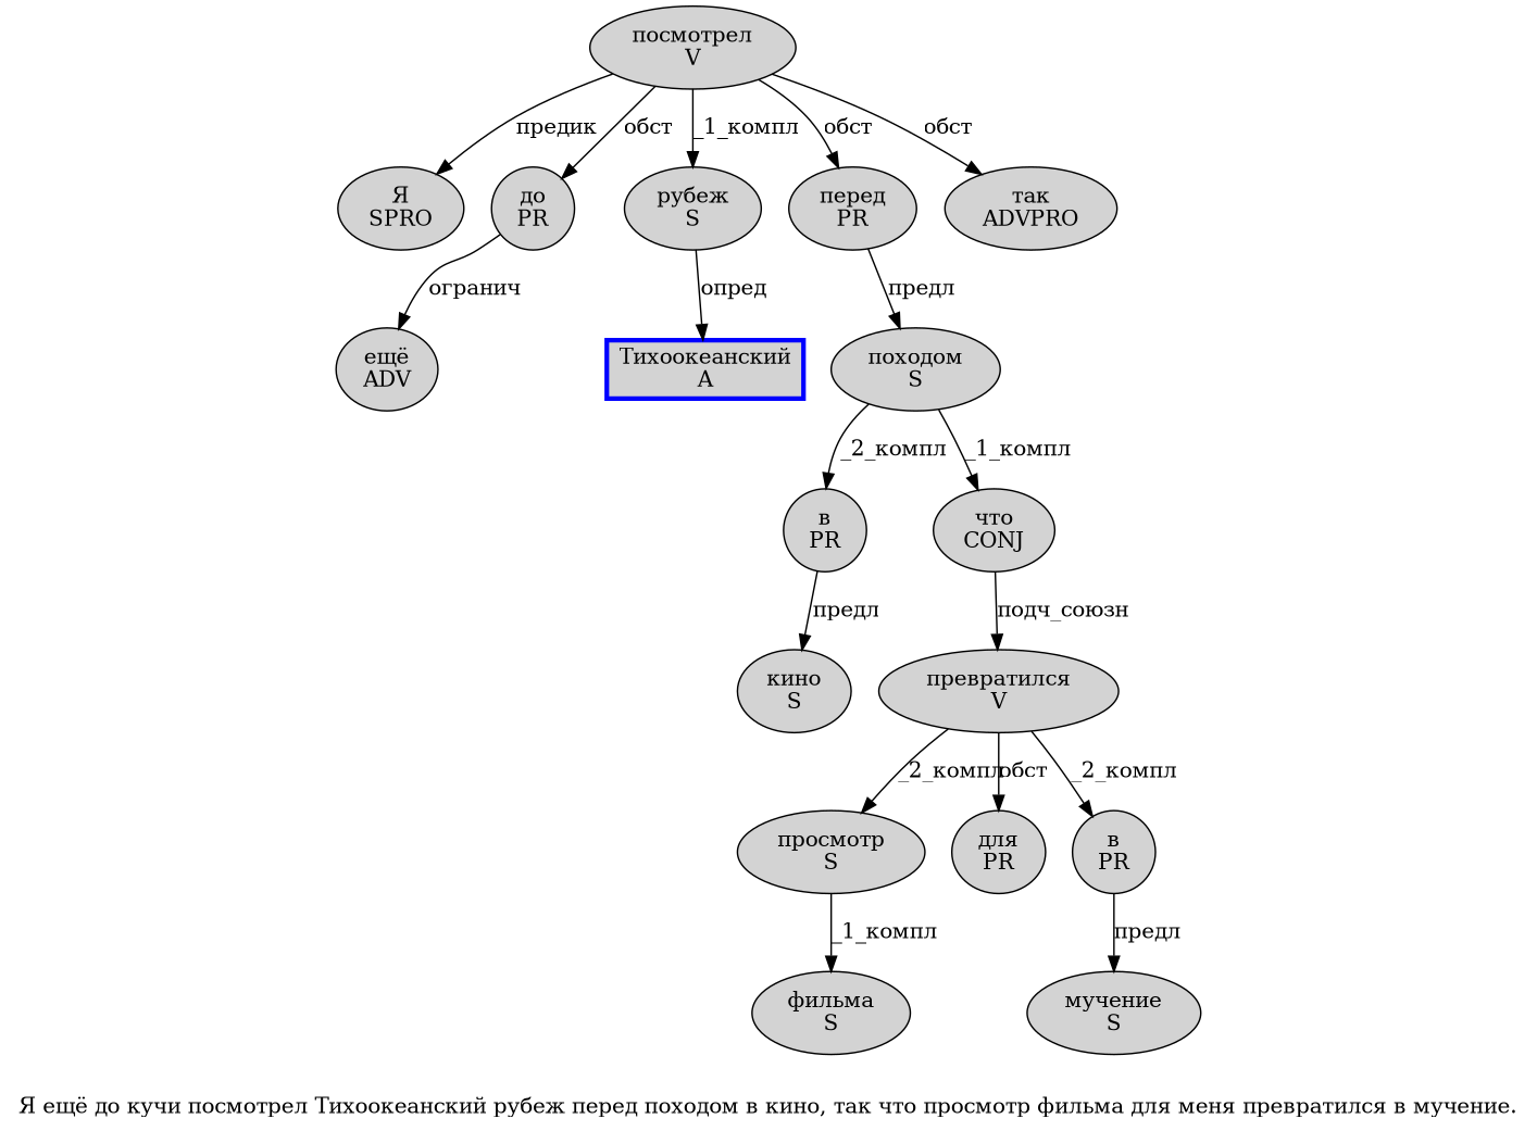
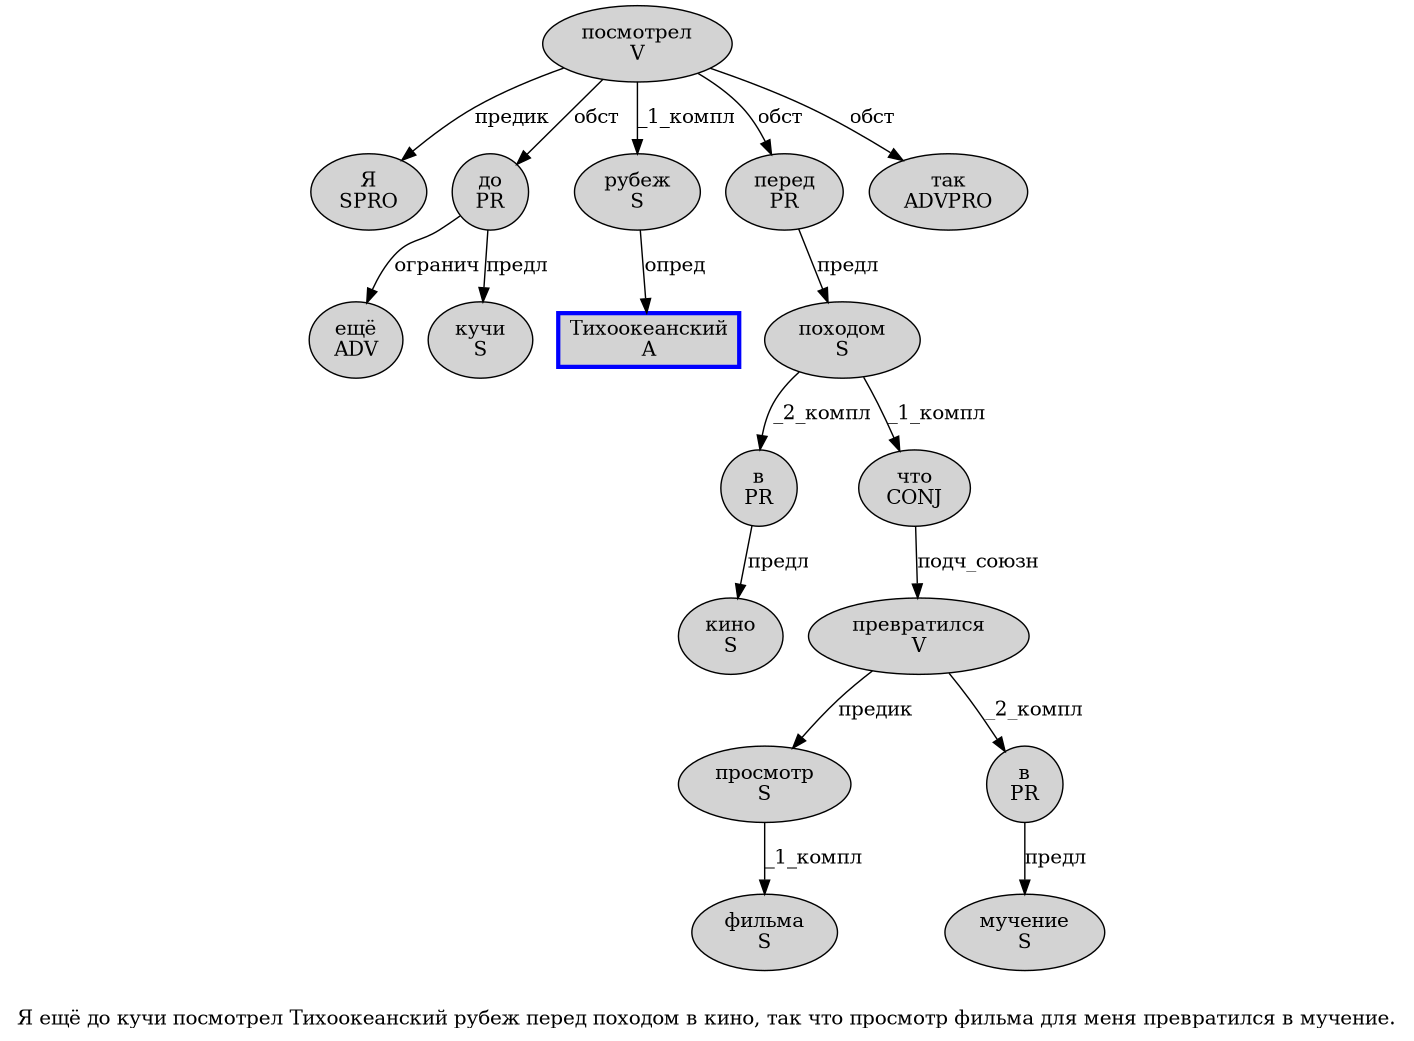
  digraph {
    label="Я ещё до кучи посмотрел Тихоокеанский рубеж перед походом в кино, так что просмотр фильма для меня превратился в мучение."
    node [fillcolor=lightgray penwidth=1 shape=ellipse style=filled]
    n1 [label="Я\nSPRO"]
    n2 [label="ещё\nADV"]
    n3 [label="до\nPR"]
+   n4 [label="кучи\nS"]
    n5 [label="посмотрел\nV"]
    n6 [label="рубеж\nS"]
    n7 [label="перед\nPR"]
    n8 [label="так\nADVPRO"]
    n9 [color=blue label="Тихоокеанский\nA" penwidth=3 shape=box]
    n10 [label="походом\nS"]
    n11 [label="в\nPR"]
    n12 [label="что\nCONJ"]
    n13 [label="кино\nS"]
    n14 [label="превратился\nV"]
    n15 [label="просмотр\nS"]
-   n16 [label="для\nPR"]
    n17 [label="в\nPR"]
    n18 [label="фильма\nS"]
    n19 [label="мучение\nS"]
    n3 -> n2 [label="огранич"]
+   n3 -> n4 [label="предл"]
    n5 -> n1 [label="предик"]
    n5 -> n3 [label="обст"]
    n5 -> n6 [label="_1_компл"]
    n5 -> n7 [label="обст"]
    n5 -> n8 [label="обст"]
    n6 -> n9 [label="опред"]
    n7 -> n10 [label="предл"]
    n10 -> n11 [label="_2_компл"]
    n10 -> n12 [label="_1_компл"]
    n11 -> n13 [label="предл"]
    n12 -> n14 [label="подч_союзн"]
-   n14 -> n15 [label="_2_компл"]
-   n14 -> n16 [label="обст"]
+   n14 -> n15 [label="предик"]
    n14 -> n17 [label="_2_компл"]
    n15 -> n18 [label="_1_компл"]
    n17 -> n19 [label="предл"]
  }
